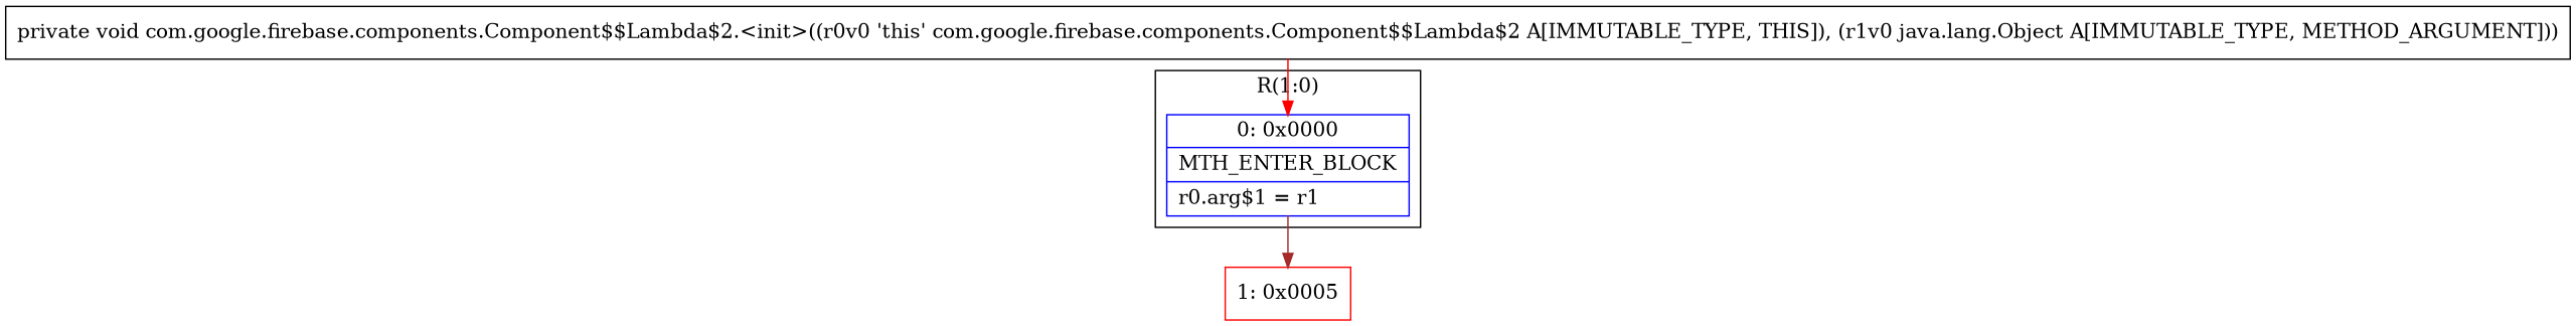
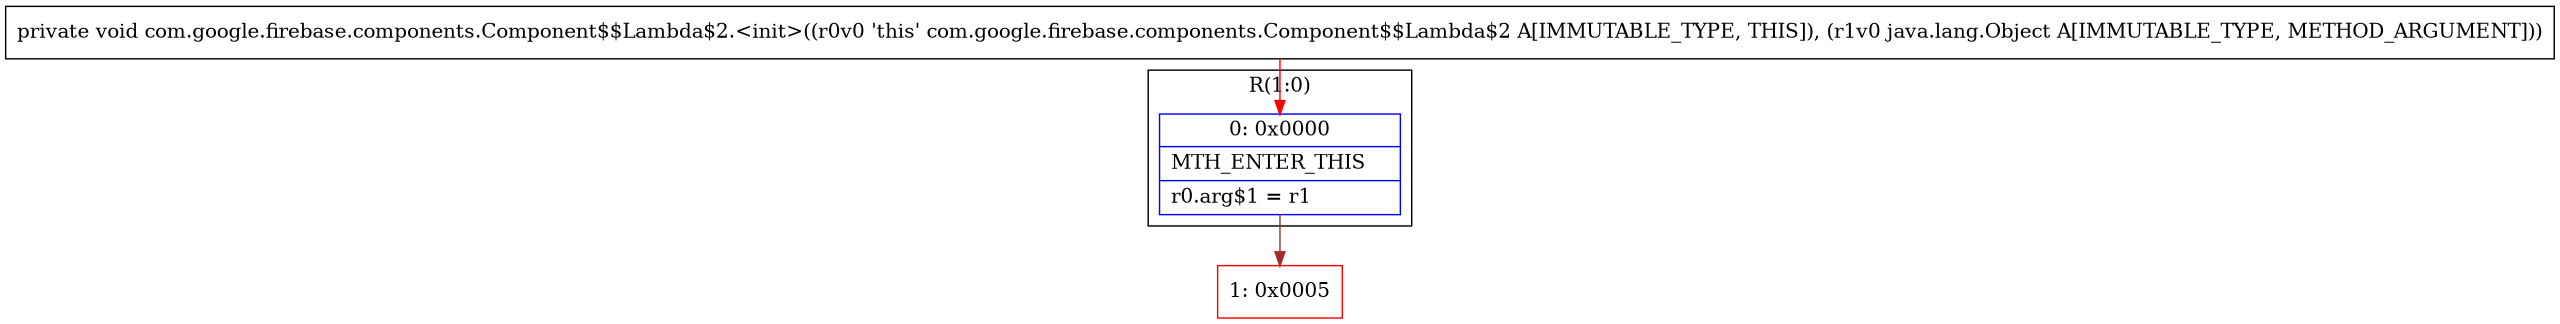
  digraph {
    node [shape=record]
-   n1 [color=blue label="{0\:\ 0x0000|MTH_ENTER_BLOCK\l|r0.arg$1 = r1\l}"]
+   n1 [color=blue label="{0\:\ 0x0000|MTH_ENTER_THIS\l|r0.arg$1 = r1\l}"]
    n2 [color=red label="{1\:\ 0x0005}"]
    n3 [label="{private void com.google.firebase.components.Component$$Lambda$2.\<init\>((r0v0 'this' com.google.firebase.components.Component$$Lambda$2 A[IMMUTABLE_TYPE, THIS]), (r1v0 java.lang.Object A[IMMUTABLE_TYPE, METHOD_ARGUMENT])) }"]
    subgraph cluster_1 {
      label="R(1:0)"
      n1
    }
    n1 -> n2 [color=brown]
    n3 -> n1 [color=red]
  }
